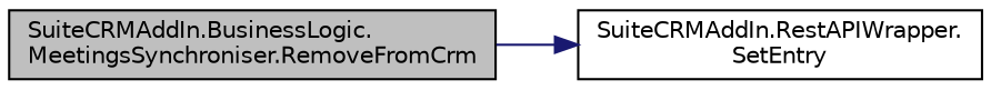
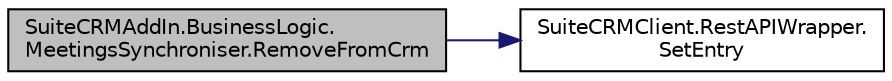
  digraph {
    rankdir=LR
    node [color=black fontname=Helvetica fontsize=10 shape=record style=filled]
    n1 [fillcolor=grey75 fontcolor=black height=0.2 label="SuiteCRMAddIn.BusinessLogic.\lMeetingsSynchroniser.RemoveFromCrm" width=0.4]
-   n2 [fillcolor=white height=0.2 label="SuiteCRMAddIn.RestAPIWrapper.\lSetEntry" width=0.4]
+   n2 [fillcolor=white height=0.2 label="SuiteCRMClient.RestAPIWrapper.\lSetEntry" width=0.4]
    n1 -> n2 [color=midnightblue fontname=Helvetica fontsize=10 labelfontname=Helvetica labelfontsize=10 style=solid]
  }
